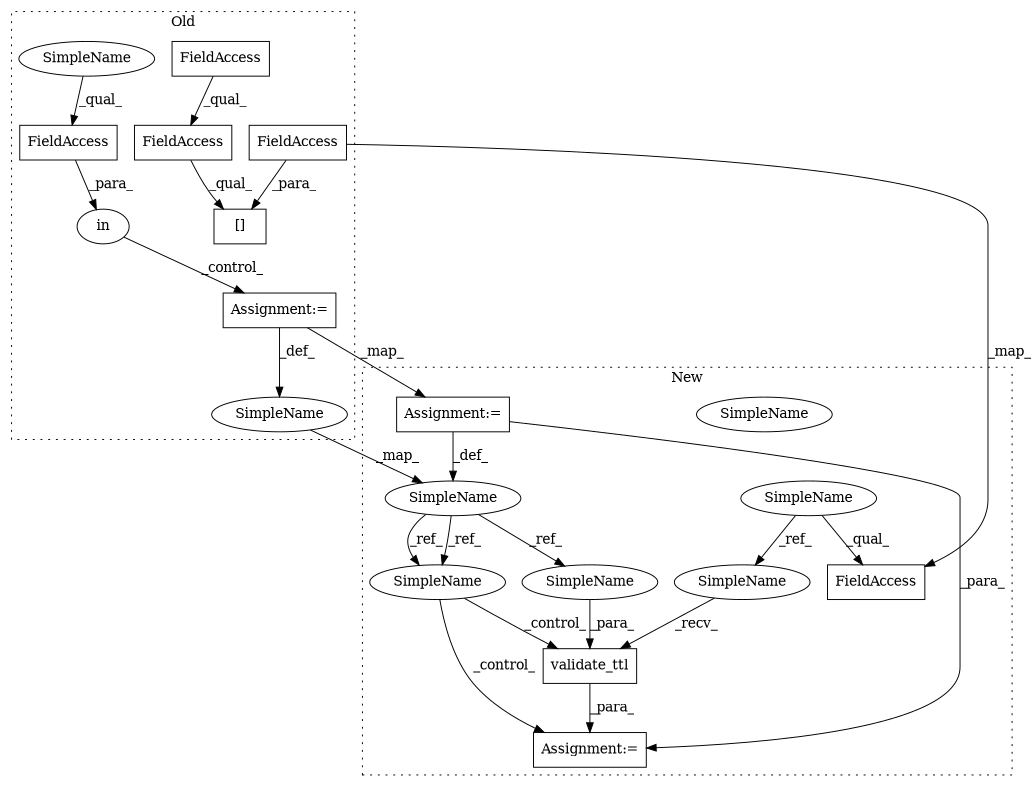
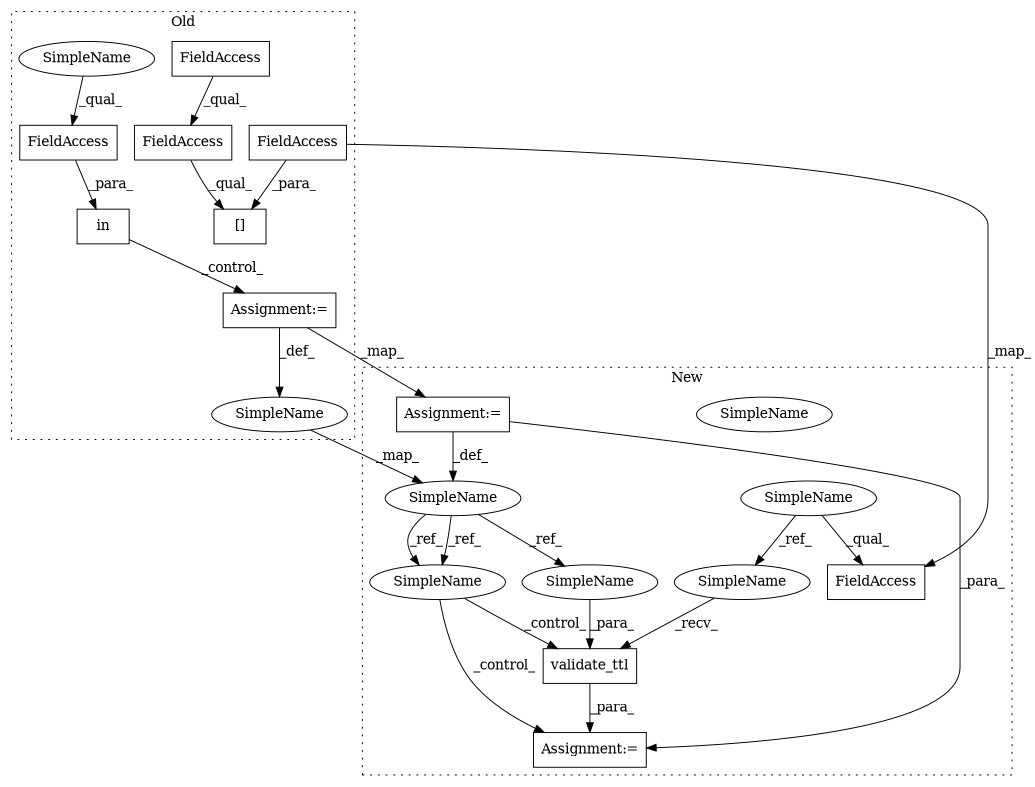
  digraph {
    node [a=42 l=3 s=7147 shape=box]
    n1 [a=2 l="18,1" label="[]" s="7234,7268"]
    n2 [a=22 l=17 label=FieldAccess s=7234]
    n3 [a=22 l=12 label=FieldAccess s=7234]
    n4 [a=22 l=16 label=FieldAccess s=7252]
    n5 [a=22 l=16 label=FieldAccess]
-   n6 [a=105 l=37 label=in shape=ellipse]
+   n6 [a=105 l=37 label=in]
    n7 [a=7 l=1 label="Assignment:=" s=7211]
    n8 [label=SimpleName s=7208 shape=ellipse]
    n9 [l=8 label=SimpleName shape=ellipse]
    n10 [a=32 l="13,1" label=validate_ttl s="7218,7234"]
    n11 [label=SimpleName s=7178 shape=ellipse]
    n12 [a=7 l=1 label="Assignment:=" s=7208]
    n13 [l=8 label=SimpleName s=7061 shape=ellipse]
    n14 [a=22 l=16 label=FieldAccess s=7151]
    n15 [a=7 l=1 label="Assignment:=" s=7128]
    n16 [label=SimpleName s=7125 shape=ellipse]
    n17 [l=8 label=SimpleName s=7209 shape=ellipse]
    n18 [label=SimpleName s=7231 shape=ellipse]
    n19 [label=SimpleName s=7178 shape=ellipse]
    subgraph cluster_1 {
      label=Old
      style=dotted
      n1
      n2
      n3
      n4
      n5
      n6
      n7
      n8
      n9
    }
    subgraph cluster_2 {
      label=New
      style=dotted
      n10
      n11
      n12
      n13
      n14
      n15
      n16
      n17
      n18
      n19
    }
    n2 -> n1 [label=_qual_]
    n3 -> n2 [label=_qual_]
    n4 -> n1 [label=_para_]
    n4 -> n14 [label=_map_]
    n5 -> n6 [label=_para_]
    n6 -> n7 [label=_control_]
    n7 -> n8 [label=_def_]
    n7 -> n15 [label=_map_]
    n8 -> n16 [label=_map_]
    n9 -> n5 [label=_qual_]
    n10 -> n12 [label=_para_]
    n13 -> n14 [label=_qual_]
    n13 -> n17 [label=_ref_]
    n15 -> n12 [label=_para_]
    n15 -> n16 [label=_def_]
    n16 -> n18 [label=_ref_]
    n16 -> n19 [label=_ref_]
    n16 -> n19 [label=_ref_]
    n17 -> n10 [label=_recv_]
    n18 -> n10 [label=_para_]
    n19 -> n10 [label=_control_]
    n19 -> n12 [label=_control_]
  }
